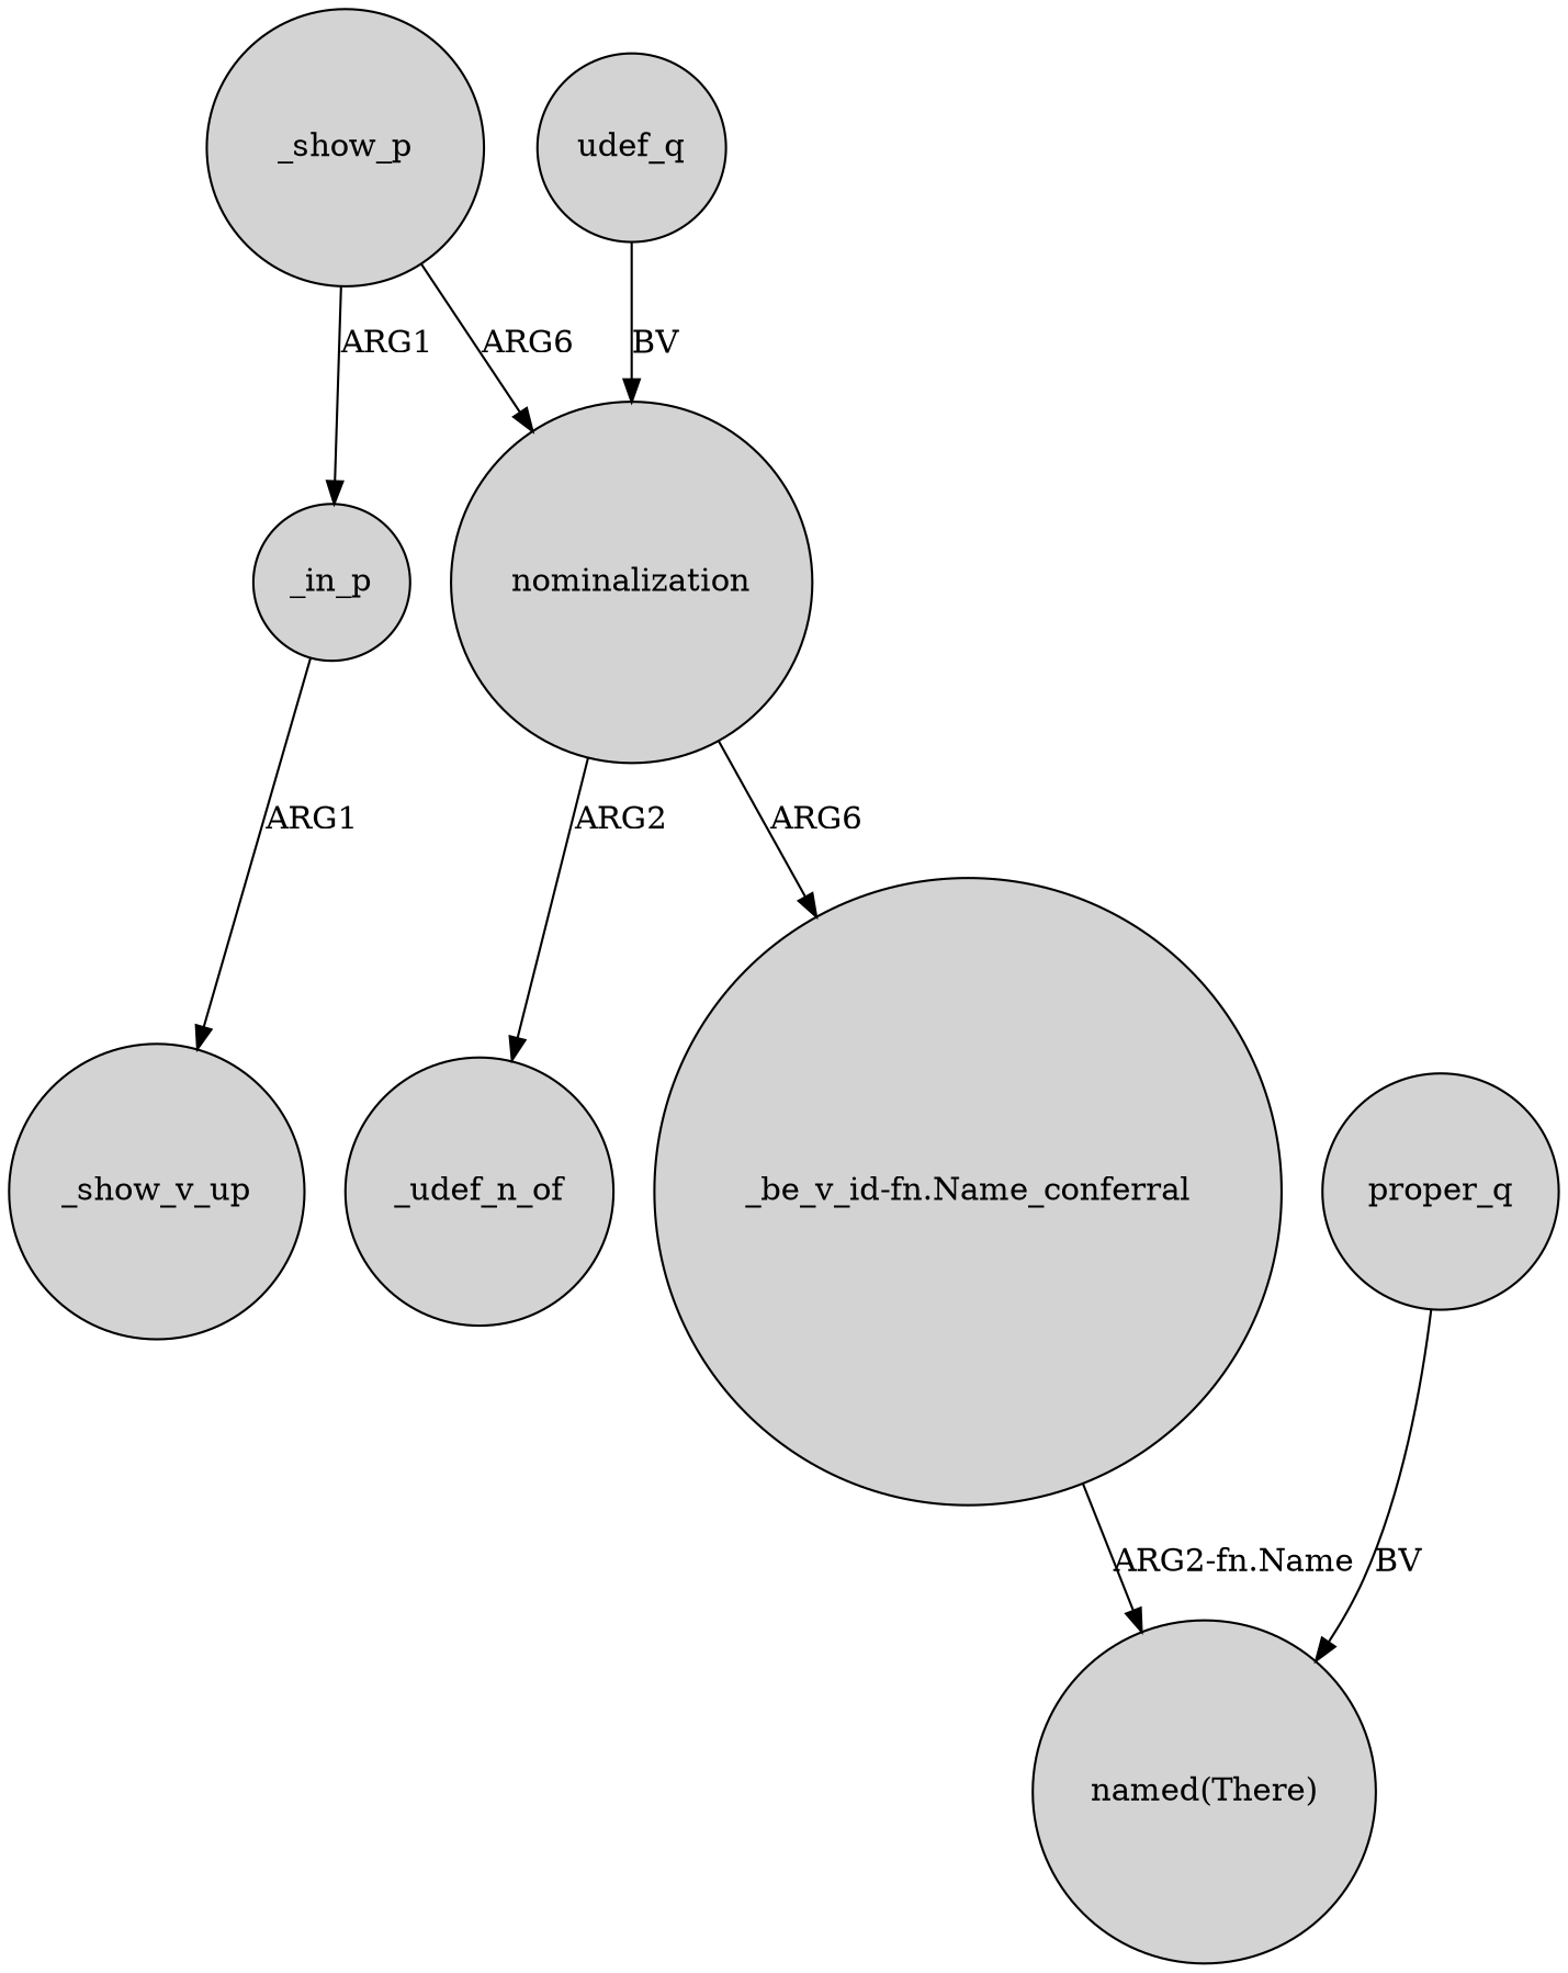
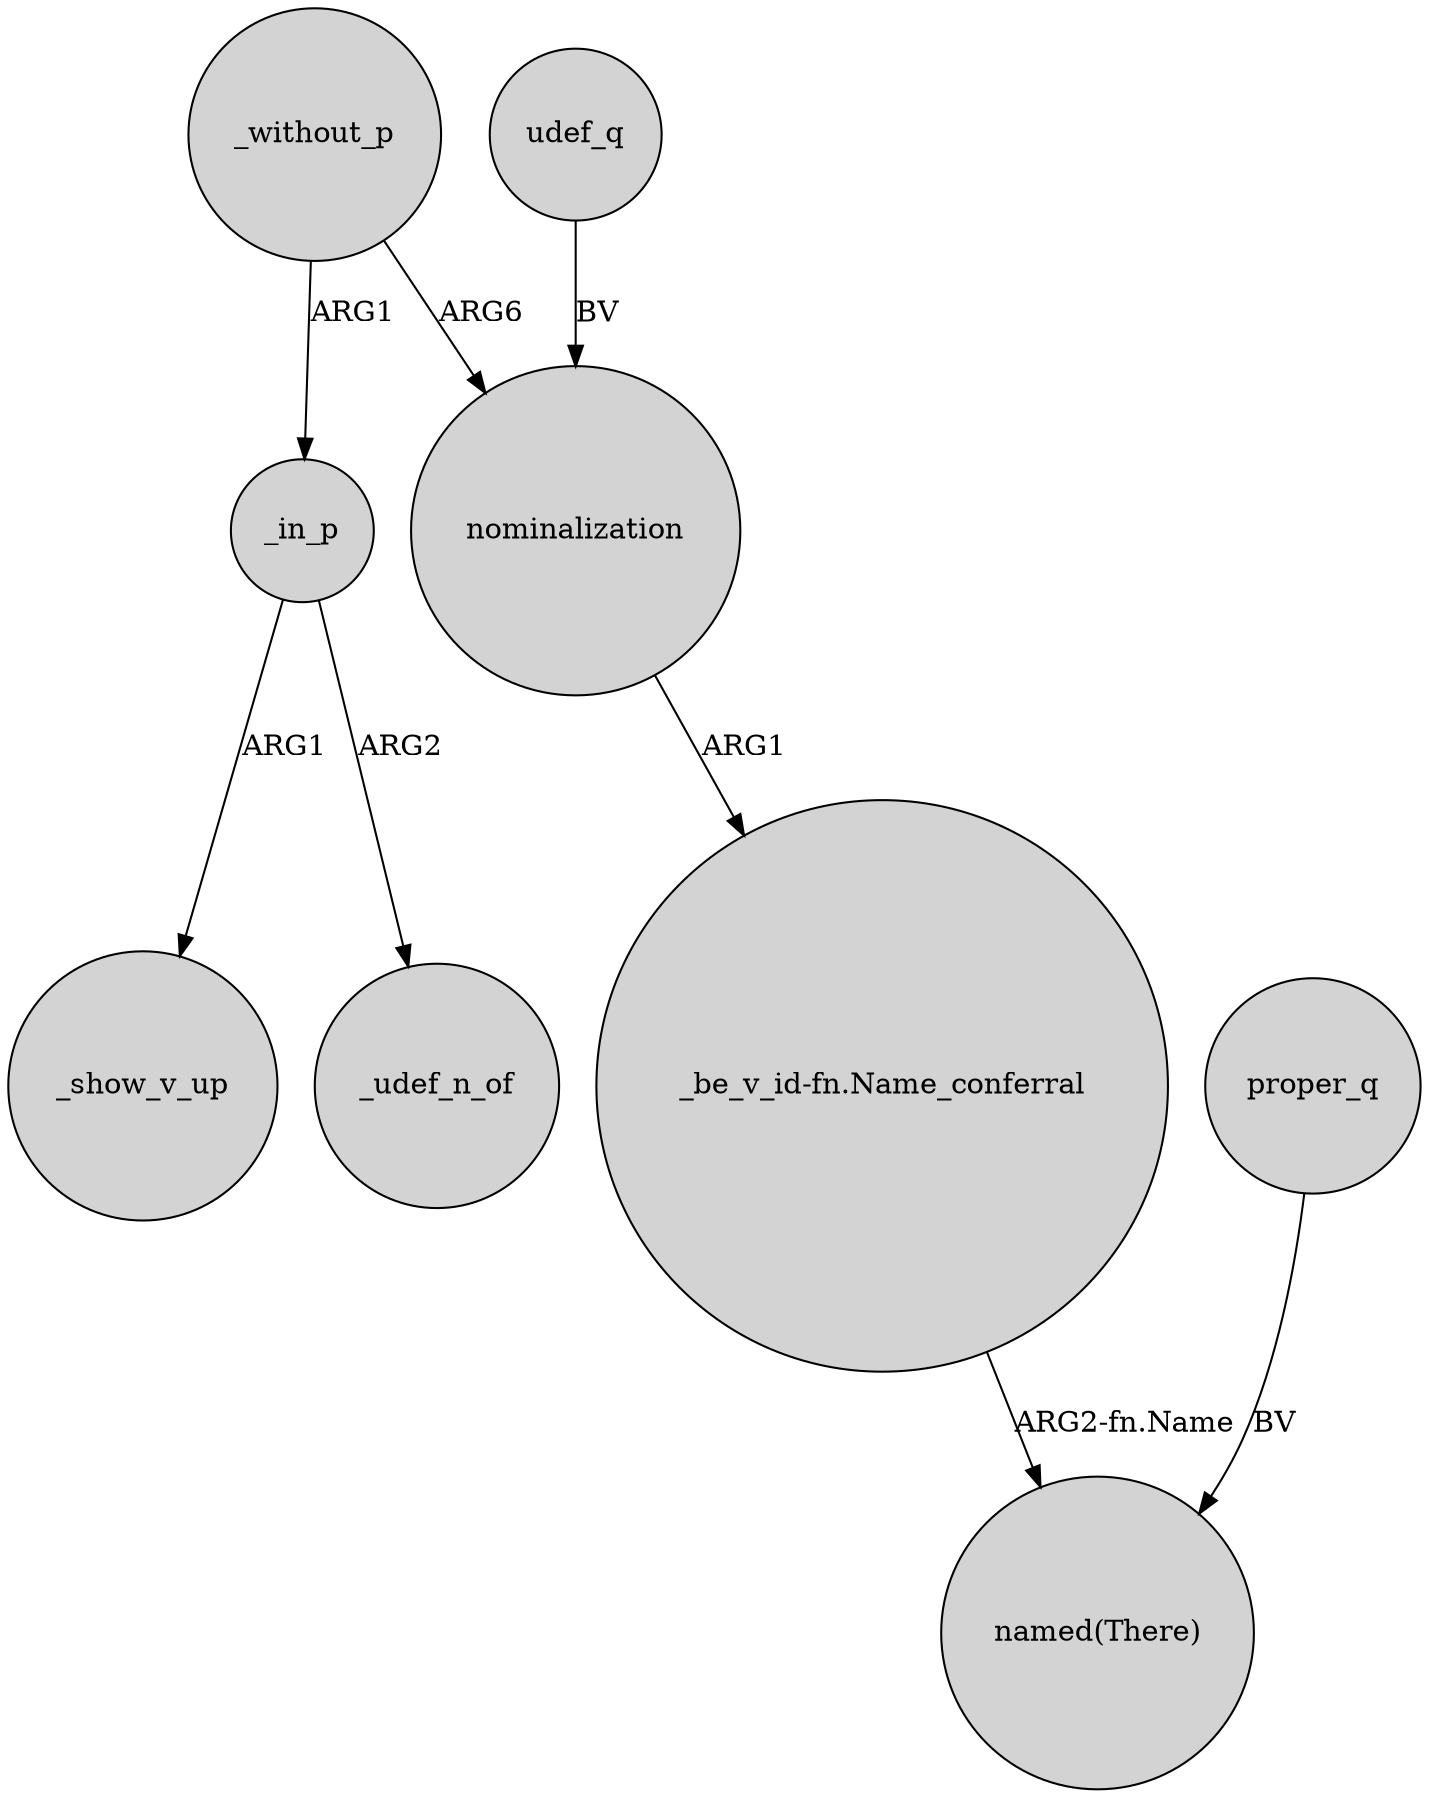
  digraph {
    node [shape=circle style=filled]
    n1 [label=_udef_n_of]
    _in_p
    _show_v_up
-   _without_p [label=_show_p]
+   _without_p
    nominalization
    "_be_v_id-fn.Name_conferral"
    proper_q
    "named(There)"
    udef_q
-   nominalization -> n1 [label=ARG2]
+   _in_p -> n1 [label=ARG2]
    _in_p -> _show_v_up [label=ARG1]
    _without_p -> _in_p [label=ARG1]
    _without_p -> nominalization [label=ARG6]
-   nominalization -> "_be_v_id-fn.Name_conferral" [label=ARG6]
+   nominalization -> "_be_v_id-fn.Name_conferral" [label=ARG1]
    "_be_v_id-fn.Name_conferral" -> "named(There)" [label="ARG2-fn.Name"]
    proper_q -> "named(There)" [label=BV]
    udef_q -> nominalization [label=BV]
  }
